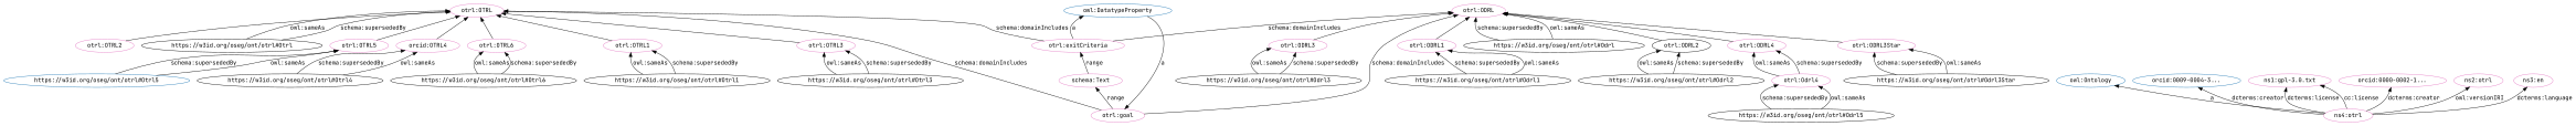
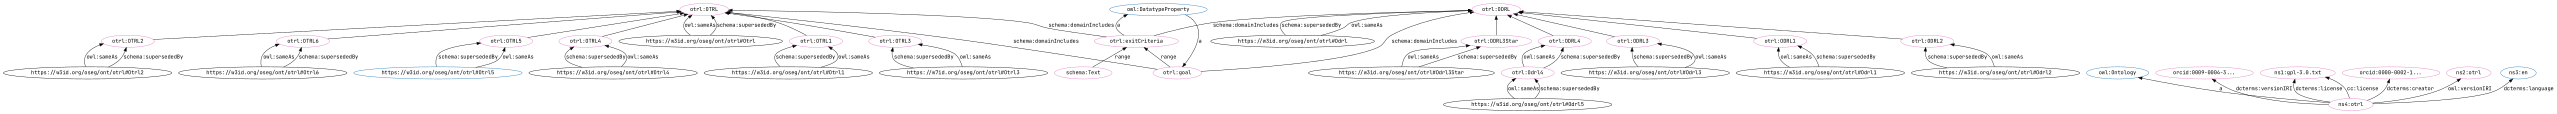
  digraph {
    fontname="JetBrains Mono"
    rankdir=BT
    node [color="#e377c2" fillcolor="#e377c2" fontname="JetBrains Mono"]
    edge [fontname="JetBrains Mono"]
    n1 [height=.3 label="otrl:OTRL6"]
    n2 [height=.3 label="otrl:OTRL"]
    n3 [height=.3 label="otrl:OTRL5"]
-   n4 [height=.3 label="orcid:OTRL4"]
+   n4 [height=.3 label="otrl:OTRL4"]
    n5 [height=.3 label="otrl:ODRL3"]
    n6 [height=.3 label="otrl:ODRL"]
    n7 [color="#1f77b4" fillcolor="#1f77b4" height=.3 label="owl:DatatypeProperty"]
    n8 [height=.3 label="otrl:goal"]
    n9 [height=.3 label="otrl:ODRL1"]
-   n10 [color=black height=.3 label="otrl:ODRL2"]
+   n10 [height=.3 label="otrl:ODRL2"]
    n11 [height=.3 label="otrl:ODRL3Star"]
    n12 [height=.3 label="otrl:OTRL1"]
    n13 [color="#1f77b4" fillcolor="#1f77b4" height=.3 label="owl:Ontology"]
    n14 [height=.3 label="otrl:OTRL3"]
    n15 [height=.3 label="otrl:ODRL4"]
    n16 [height=.3 label="otrl:OTRL2"]
-   n17 [color="#1f77b4" height=.3 label="orcid:0009-0004-3..."]
+   n17 [height=.3 label="orcid:0009-0004-3..."]
    n18 [height=.3 label="schema:Text"]
    n19 [height=.3 label="otrl:exitCriteria"]
    n20 [height=.3 label="ns1:gpl-3.0.txt"]
    n21 [height=.3 label="orcid:0000-0002-1..."]
    n22 [height=.3 label="otrl:Odrl4"]
    n23 [height=.3 label="ns2:otrl"]
-   n24 [height=.3 label="ns3:en"]
+   n24 [color="#1f77b4" height=.3 label="ns3:en"]
    n25 [height=.3 label="ns4:otrl"]
-   "https://w3id.org/oseg/ont/otrl#Otrl3" [height=.3 color="" fillcolor=""]
+   "https://w3id.org/oseg/ont/otrl#Otrl3" [height=.3 label="https://w7id.org/oseg/ont/otrl#Otrl3" color="" fillcolor=""]
    "https://w3id.org/oseg/ont/otrl#Otrl4" [height=.3 color="" fillcolor=""]
+   "https://w3id.org/oseg/ont/otrl#Otrl2" [height=.3 color="" fillcolor=""]
    "https://w3id.org/oseg/ont/otrl#Odrl" [height=.3 color="" fillcolor=""]
    "https://w3id.org/oseg/ont/otrl#Odrl3Star" [height=.3 color="" fillcolor=""]
    "https://w3id.org/oseg/ont/otrl#Odrl1" [height=.3 color="" fillcolor=""]
    "https://w3id.org/oseg/ont/otrl#Odrl3" [height=.3 color="" fillcolor=""]
    "https://w3id.org/oseg/ont/otrl#Odrl5" [height=.3 color="" fillcolor=""]
    "https://w3id.org/oseg/ont/otrl#Odrl2" [height=.3 color="" fillcolor=""]
    "https://w3id.org/oseg/ont/otrl#Otrl5" [color="#1f77b4" height=.3 fillcolor=""]
    "https://w3id.org/oseg/ont/otrl#Otrl1" [height=.3 color="" fillcolor=""]
    "https://w3id.org/oseg/ont/otrl#Otrl" [height=.3 color="" fillcolor=""]
    "https://w3id.org/oseg/ont/otrl#Otrl6" [height=.3 color="" fillcolor=""]
    n1 -> n2
    n3 -> n2
    n4 -> n2
    n5 -> n6
    n7 -> n8 [label=a]
    n8 -> n2 [label="schema:domainIncludes"]
    n8 -> n6 [label="schema:domainIncludes"]
-   n8 -> n18 [label=range]
+   n8 -> n19 [label=range]
    n9 -> n6
    n10 -> n6
    n11 -> n6
    n12 -> n2
    n14 -> n2
    n15 -> n6
    n16 -> n2
    n18 -> n19 [label=range]
    n19 -> n2 [label="schema:domainIncludes"]
    n19 -> n6 [label="schema:domainIncludes"]
    n19 -> n7 [label=a]
    n22 -> n15 [label="schema:supersededBy"]
    n22 -> n15 [label="owl:sameAs"]
    n25 -> n13 [label=a]
-   n25 -> n17 [label="dcterms:creator"]
+   n25 -> n17 [label="dcterms:versionIRI"]
    n25 -> n20 [label="dcterms:license"]
    n25 -> n20 [label="cc:license"]
    n25 -> n21 [label="dcterms:creator"]
    n25 -> n23 [label="owl:versionIRI"]
    n25 -> n24 [label="dcterms:language"]
    "https://w3id.org/oseg/ont/otrl#Otrl3" -> n14 [label="owl:sameAs"]
    "https://w3id.org/oseg/ont/otrl#Otrl3" -> n14 [label="schema:supersededBy"]
    "https://w3id.org/oseg/ont/otrl#Otrl4" -> n4 [label="schema:supersededBy"]
    "https://w3id.org/oseg/ont/otrl#Otrl4" -> n4 [label="owl:sameAs"]
+   "https://w3id.org/oseg/ont/otrl#Otrl2" -> n16 [label="schema:supersededBy"]
+   "https://w3id.org/oseg/ont/otrl#Otrl2" -> n16 [label="owl:sameAs"]
    "https://w3id.org/oseg/ont/otrl#Odrl" -> n6 [label="owl:sameAs"]
    "https://w3id.org/oseg/ont/otrl#Odrl" -> n6 [label="schema:supersededBy"]
    "https://w3id.org/oseg/ont/otrl#Odrl3Star" -> n11 [label="schema:supersededBy"]
    "https://w3id.org/oseg/ont/otrl#Odrl3Star" -> n11 [label="owl:sameAs"]
    "https://w3id.org/oseg/ont/otrl#Odrl1" -> n9 [label="owl:sameAs"]
    "https://w3id.org/oseg/ont/otrl#Odrl1" -> n9 [label="schema:supersededBy"]
    "https://w3id.org/oseg/ont/otrl#Odrl3" -> n5 [label="schema:supersededBy"]
    "https://w3id.org/oseg/ont/otrl#Odrl3" -> n5 [label="owl:sameAs"]
    "https://w3id.org/oseg/ont/otrl#Odrl5" -> n22 [label="owl:sameAs"]
    "https://w3id.org/oseg/ont/otrl#Odrl5" -> n22 [label="schema:supersededBy"]
    "https://w3id.org/oseg/ont/otrl#Odrl2" -> n10 [label="schema:supersededBy"]
    "https://w3id.org/oseg/ont/otrl#Odrl2" -> n10 [label="owl:sameAs"]
    "https://w3id.org/oseg/ont/otrl#Otrl5" -> n3 [label="schema:supersededBy"]
    "https://w3id.org/oseg/ont/otrl#Otrl5" -> n3 [label="owl:sameAs"]
    "https://w3id.org/oseg/ont/otrl#Otrl1" -> n12 [label="owl:sameAs"]
    "https://w3id.org/oseg/ont/otrl#Otrl1" -> n12 [label="schema:supersededBy"]
    "https://w3id.org/oseg/ont/otrl#Otrl" -> n2 [label="owl:sameAs"]
    "https://w3id.org/oseg/ont/otrl#Otrl" -> n2 [label="schema:supersededBy"]
    "https://w3id.org/oseg/ont/otrl#Otrl6" -> n1 [label="owl:sameAs"]
    "https://w3id.org/oseg/ont/otrl#Otrl6" -> n1 [label="schema:supersededBy"]
  }
